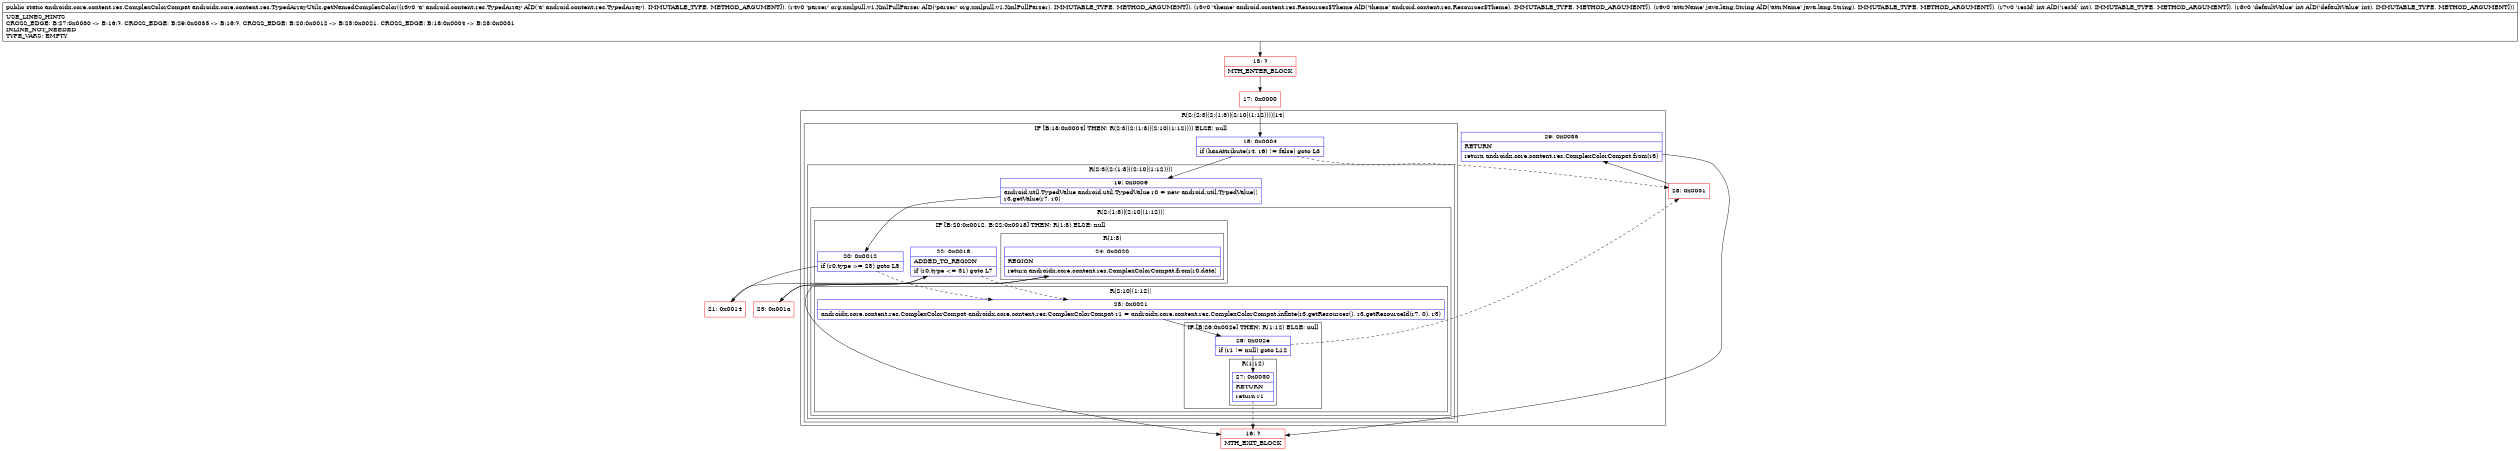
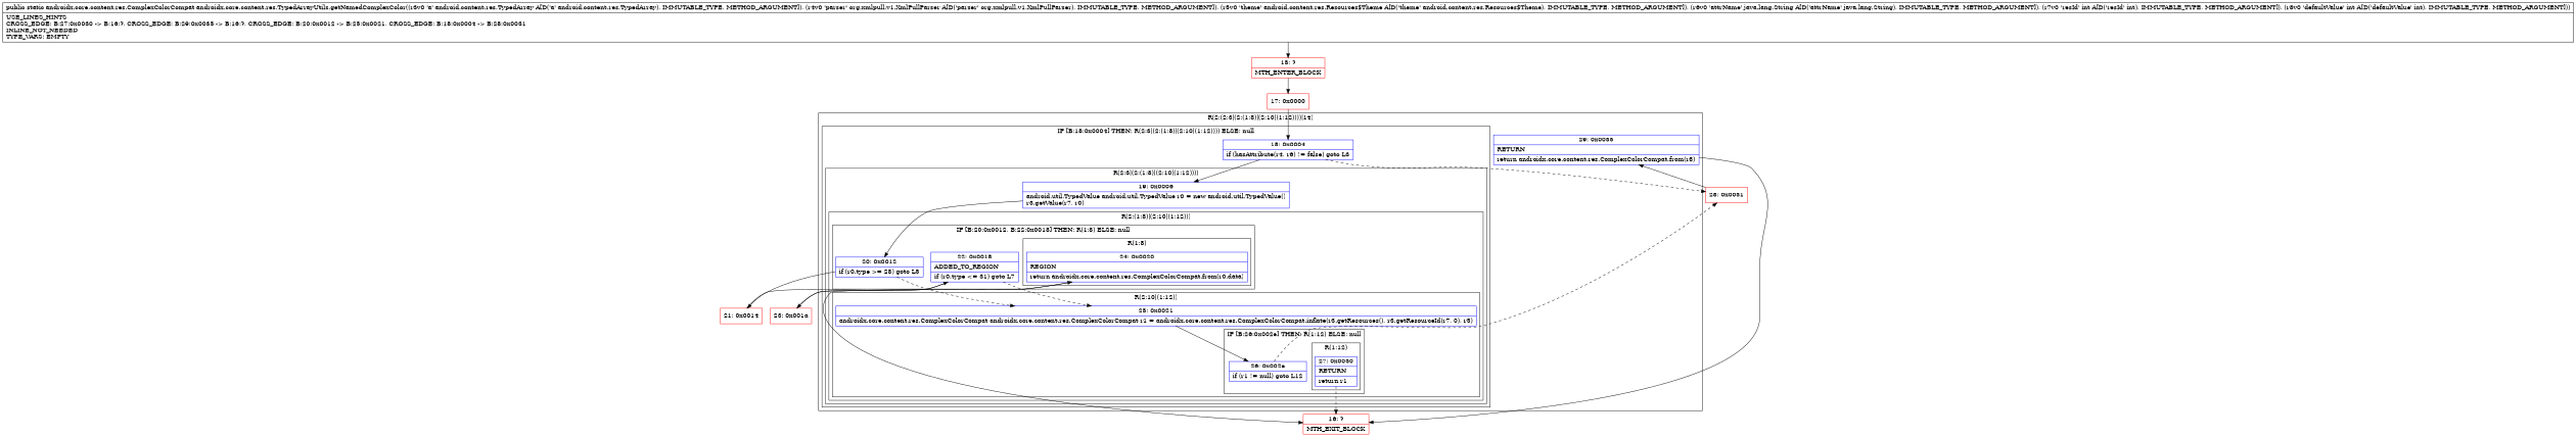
  digraph {
    node [color=blue shape=record]
    n1 [label="{24\:\ 0x0020|REGION\l|return androidx.core.content.res.ComplexColorCompat.from(r0.data)\l}"]
    n2 [label="{20\:\ 0x0012|if (r0.type \>= 28) goto L5\l}"]
    n3 [label="{22\:\ 0x0018|ADDED_TO_REGION\l|if (r0.type \<= 31) goto L7\l}"]
    n4 [label="{27\:\ 0x0030|RETURN\l|return r1\l}"]
    n5 [label="{26\:\ 0x002e|if (r1 != null) goto L12\l}"]
    n6 [label="{25\:\ 0x0021|androidx.core.content.res.ComplexColorCompat androidx.core.content.res.ComplexColorCompat r1 = androidx.core.content.res.ComplexColorCompat.inflate(r3.getResources(), r3.getResourceId(r7, 0), r5)\l}"]
    n7 [label="{19\:\ 0x0006|android.util.TypedValue android.util.TypedValue r0 = new android.util.TypedValue()\lr3.getValue(r7, r0)\l}"]
    n8 [label="{18\:\ 0x0004|if (hasAttribute(r4, r6) != false) goto L3\l}"]
    n9 [label="{29\:\ 0x0035|RETURN\l|return androidx.core.content.res.ComplexColorCompat.from(r8)\l}"]
    n10 [color=red label="{16\:\ ?|MTH_EXIT_BLOCK\l}"]
    n11 [color=red label="{21\:\ 0x0014}"]
    n12 [color=red label="{23\:\ 0x001a}"]
    n13 [color=red label="{28\:\ 0x0031}"]
    n14 [color=red label="{15\:\ ?|MTH_ENTER_BLOCK\l}"]
    n15 [color=red label="{17\:\ 0x0000}"]
    n16 [label="{public static androidx.core.content.res.ComplexColorCompat androidx.core.content.res.TypedArrayUtils.getNamedComplexColor((r3v0 'a' android.content.res.TypedArray A[D('a' android.content.res.TypedArray), IMMUTABLE_TYPE, METHOD_ARGUMENT]), (r4v0 'parser' org.xmlpull.v1.XmlPullParser A[D('parser' org.xmlpull.v1.XmlPullParser), IMMUTABLE_TYPE, METHOD_ARGUMENT]), (r5v0 'theme' android.content.res.Resources$Theme A[D('theme' android.content.res.Resources$Theme), IMMUTABLE_TYPE, METHOD_ARGUMENT]), (r6v0 'attrName' java.lang.String A[D('attrName' java.lang.String), IMMUTABLE_TYPE, METHOD_ARGUMENT]), (r7v0 'resId' int A[D('resId' int), IMMUTABLE_TYPE, METHOD_ARGUMENT]), (r8v0 'defaultValue' int A[D('defaultValue' int), IMMUTABLE_TYPE, METHOD_ARGUMENT]))  | USE_LINES_HINTS\lCROSS_EDGE: B:27:0x0030 \-\> B:16:?, CROSS_EDGE: B:29:0x0035 \-\> B:16:?, CROSS_EDGE: B:20:0x0012 \-\> B:25:0x0021, CROSS_EDGE: B:18:0x0004 \-\> B:28:0x0031\lINLINE_NOT_NEEDED\lTYPE_VARS: EMPTY\l}" color=""]
    subgraph cluster_1 {
      label="R(2:(2:3|(2:(1:8)|(2:10|(1:12))))|14)"
      n9
      subgraph cluster_2 {
        label="IF [B:18:0x0004] THEN: R(2:3|(2:(1:8)|(2:10|(1:12)))) ELSE: null"
        n8
        subgraph cluster_3 {
          label="R(2:3|(2:(1:8)|(2:10|(1:12))))"
          n7
          subgraph cluster_4 {
            label="R(2:(1:8)|(2:10|(1:12)))"
            subgraph cluster_5 {
              label="IF [B:20:0x0012, B:22:0x0018] THEN: R(1:8) ELSE: null"
              n2
              n3
              subgraph cluster_6 {
                label="R(1:8)"
                n1
              }
            }
            subgraph cluster_7 {
              label="R(2:10|(1:12))"
              n6
              subgraph cluster_8 {
                label="IF [B:26:0x002e] THEN: R(1:12) ELSE: null"
                n5
                subgraph cluster_9 {
                  label="R(1:12)"
                  n4
                }
              }
            }
          }
        }
      }
    }
    n1 -> n10
    n2 -> n6 [style=dashed]
    n2 -> n11
    n3 -> n6 [style=dashed]
    n3 -> n12
    n4 -> n10 [style=dashed]
-   n5 -> n4
    n5 -> n13 [style=dashed]
    n6 -> n5
    n7 -> n2
    n8 -> n7
    n8 -> n13 [style=dashed]
    n9 -> n10
    n11 -> n3
    n12 -> n1
    n13 -> n9
    n14 -> n15
    n15 -> n8
    n16 -> n14
  }
